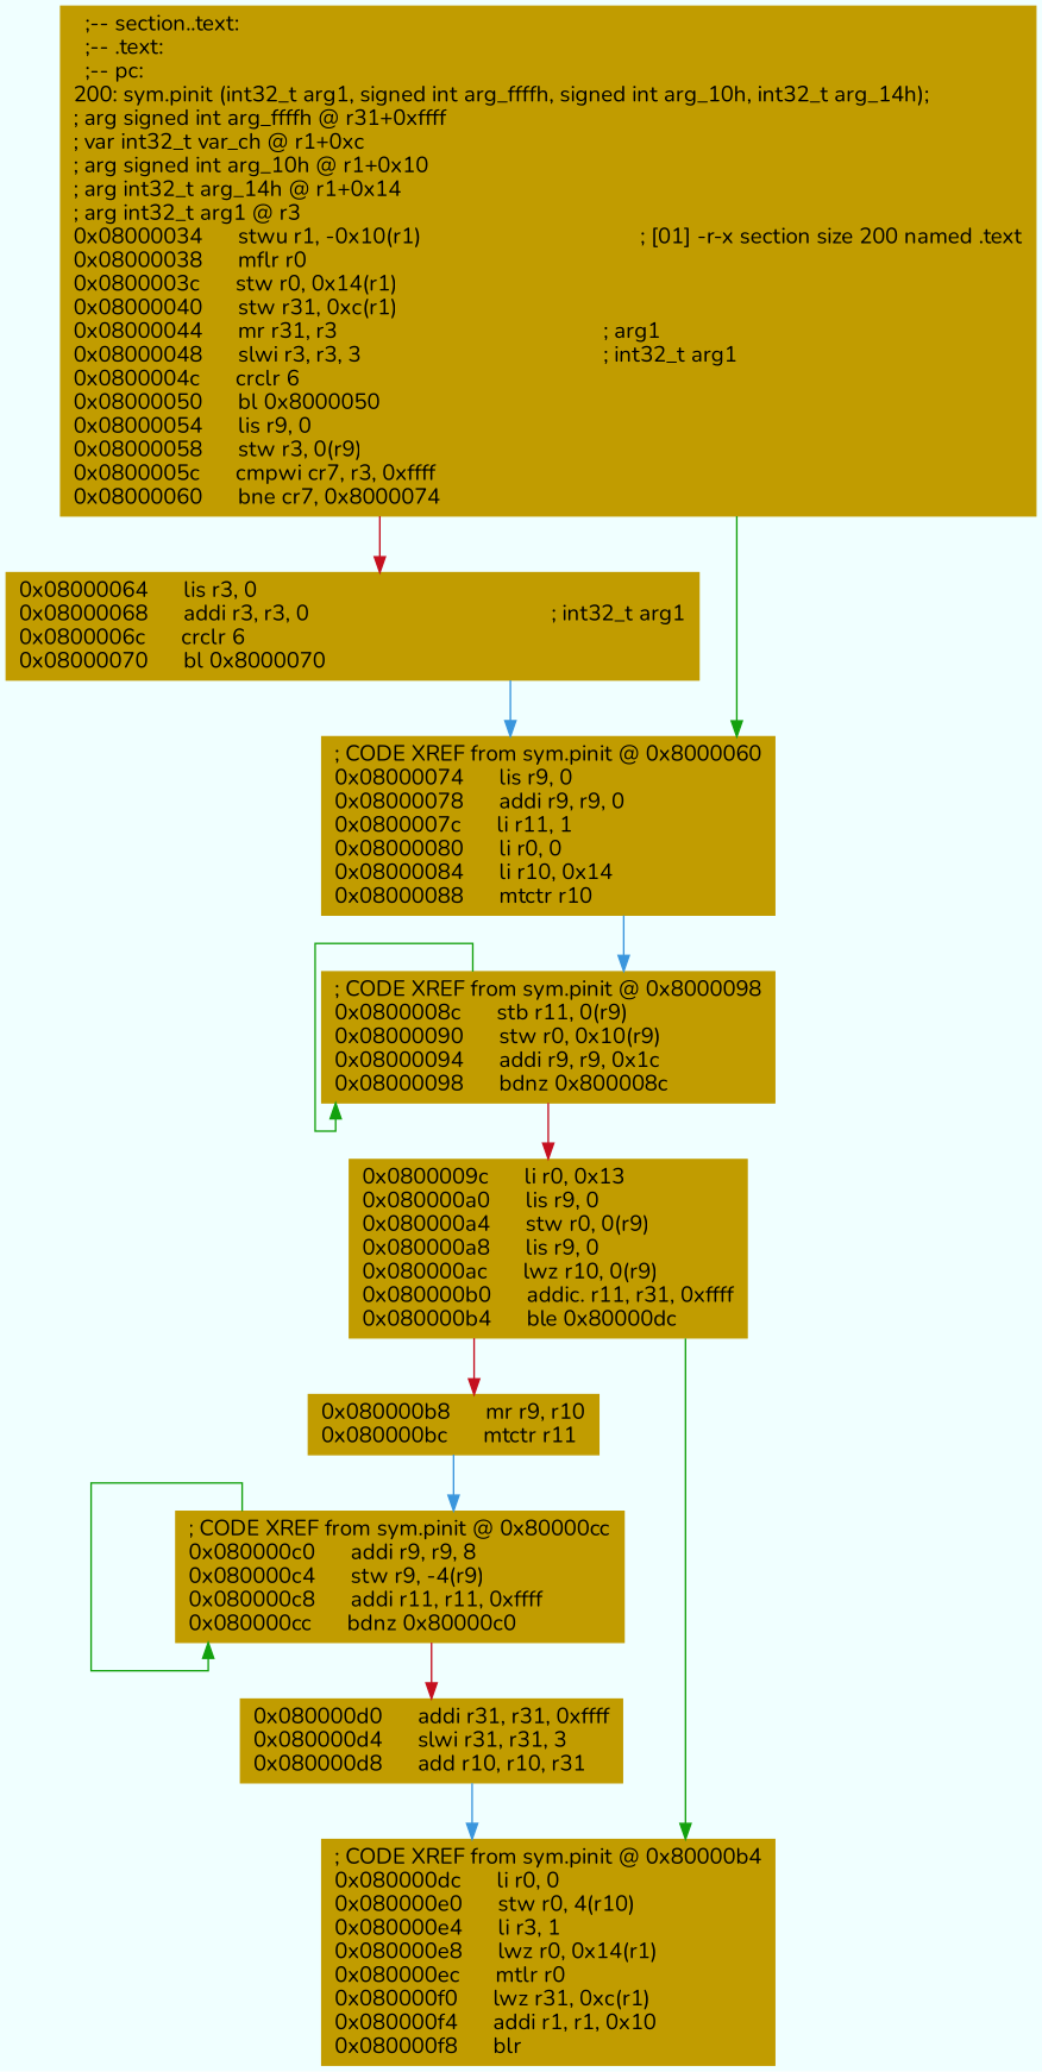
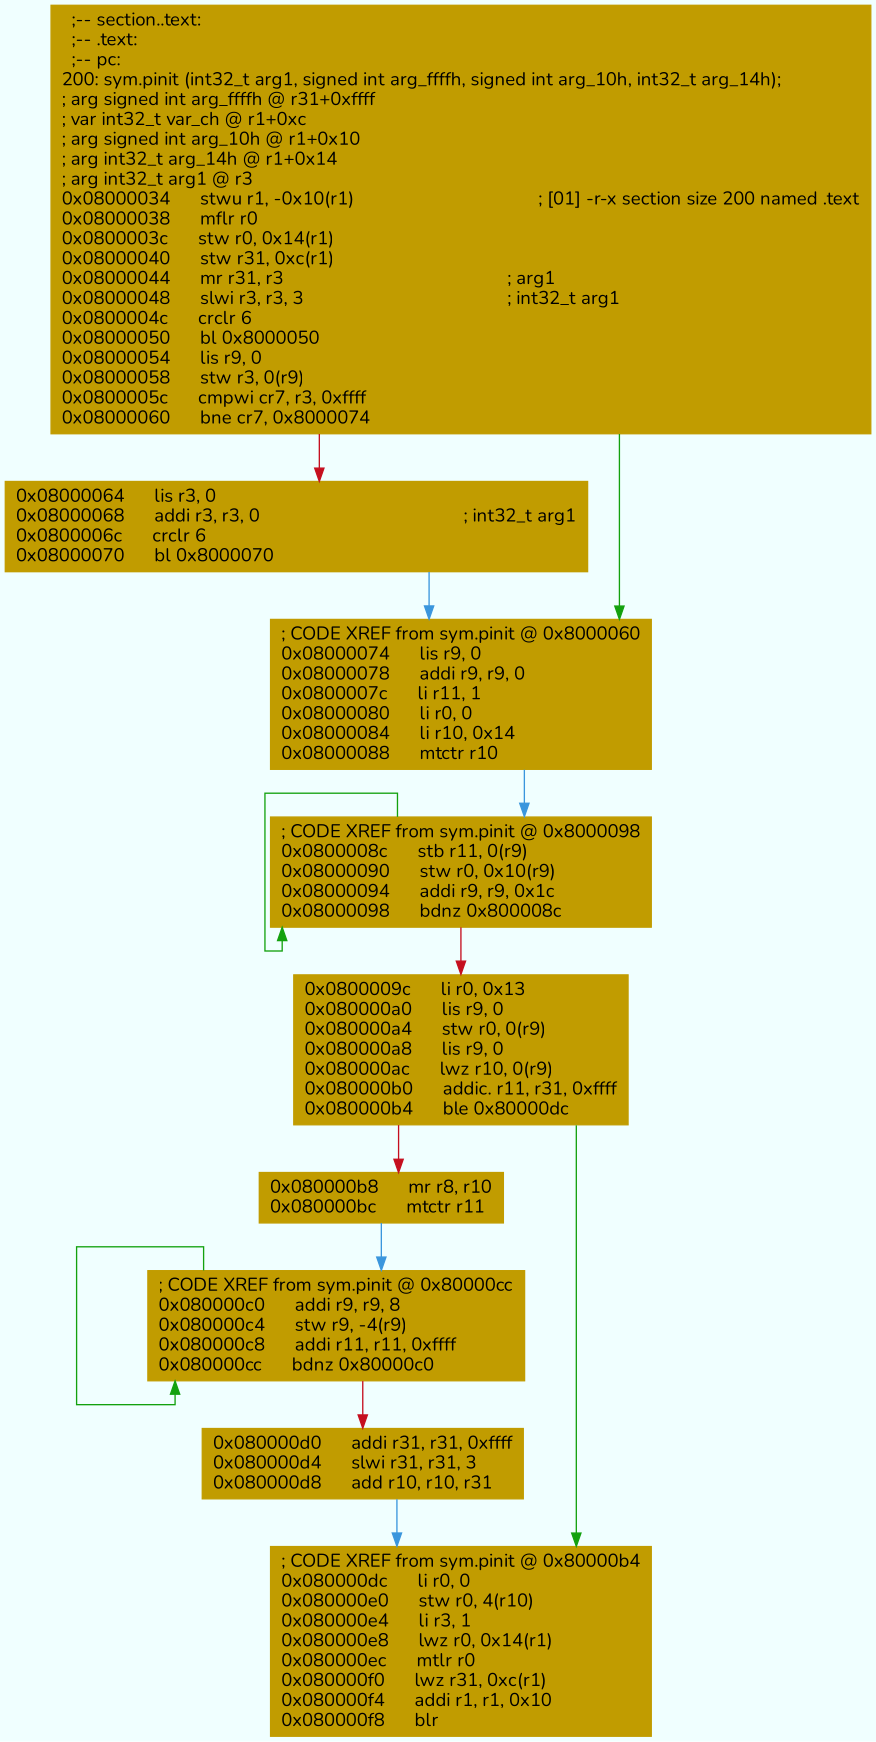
  digraph {
    bgcolor=azure
    fontname=Nunito
    fontsize=8
    splines=ortho
    node [color="#c19c00" fillcolor="#c19c00" fontname=Nunito shape=box style=filled]
    edge [arrowhead=normal color="#c50f1f" fontname=Nunito]
    n1 [label="  ;-- section..text:\l  ;-- .text:\l  ;-- pc:\l200: sym.pinit (int32_t arg1, signed int arg_ffffh, signed int arg_10h, int32_t arg_14h);\l; arg signed int arg_ffffh @ r31+0xffff\l; var int32_t var_ch @ r1+0xc\l; arg signed int arg_10h @ r1+0x10\l; arg int32_t arg_14h @ r1+0x14\l; arg int32_t arg1 @ r3\l0x08000034      stwu r1, -0x10(r1)                                     ; [01] -r-x section size 200 named .text\l0x08000038      mflr r0\l0x0800003c      stw r0, 0x14(r1)\l0x08000040      stw r31, 0xc(r1)\l0x08000044      mr r31, r3                                             ; arg1\l0x08000048      slwi r3, r3, 3                                         ; int32_t arg1\l0x0800004c      crclr 6\l0x08000050      bl 0x8000050\l0x08000054      lis r9, 0\l0x08000058      stw r3, 0(r9)\l0x0800005c      cmpwi cr7, r3, 0xffff\l0x08000060      bne cr7, 0x8000074\l"]
    n2 [label="0x08000064      lis r3, 0\l0x08000068      addi r3, r3, 0                                         ; int32_t arg1\l0x0800006c      crclr 6\l0x08000070      bl 0x8000070\l"]
    n3 [label="; CODE XREF from sym.pinit @ 0x8000060\l0x08000074      lis r9, 0\l0x08000078      addi r9, r9, 0\l0x0800007c      li r11, 1\l0x08000080      li r0, 0\l0x08000084      li r10, 0x14\l0x08000088      mtctr r10\l"]
    n4 [label="; CODE XREF from sym.pinit @ 0x8000098\l0x0800008c      stb r11, 0(r9)\l0x08000090      stw r0, 0x10(r9)\l0x08000094      addi r9, r9, 0x1c\l0x08000098      bdnz 0x800008c\l"]
    n5 [label="0x0800009c      li r0, 0x13\l0x080000a0      lis r9, 0\l0x080000a4      stw r0, 0(r9)\l0x080000a8      lis r9, 0\l0x080000ac      lwz r10, 0(r9)\l0x080000b0      addic. r11, r31, 0xffff\l0x080000b4      ble 0x80000dc\l"]
-   n6 [label="0x080000b8      mr r9, r10\l0x080000bc      mtctr r11\l"]
+   n6 [label="0x080000b8      mr r8, r10\l0x080000bc      mtctr r11\l"]
    n7 [label="; CODE XREF from sym.pinit @ 0x80000b4\l0x080000dc      li r0, 0\l0x080000e0      stw r0, 4(r10)\l0x080000e4      li r3, 1\l0x080000e8      lwz r0, 0x14(r1)\l0x080000ec      mtlr r0\l0x080000f0      lwz r31, 0xc(r1)\l0x080000f4      addi r1, r1, 0x10\l0x080000f8      blr\l"]
    n8 [label="; CODE XREF from sym.pinit @ 0x80000cc\l0x080000c0      addi r9, r9, 8\l0x080000c4      stw r9, -4(r9)\l0x080000c8      addi r11, r11, 0xffff\l0x080000cc      bdnz 0x80000c0\l"]
    n9 [label="0x080000d0      addi r31, r31, 0xffff\l0x080000d4      slwi r31, r31, 3\l0x080000d8      add r10, r10, r31\l"]
    n1 -> n2
    n1 -> n3 [color="#13a10e"]
    n2 -> n3 [color="#3a96dd"]
    n3 -> n4 [color="#3a96dd"]
    n4 -> n4 [color="#13a10e"]
    n4 -> n5
    n5 -> n6
    n5 -> n7 [color="#13a10e"]
    n6 -> n8 [color="#3a96dd"]
    n8 -> n8 [color="#13a10e"]
    n8 -> n9
    n9 -> n7 [color="#3a96dd"]
  }
